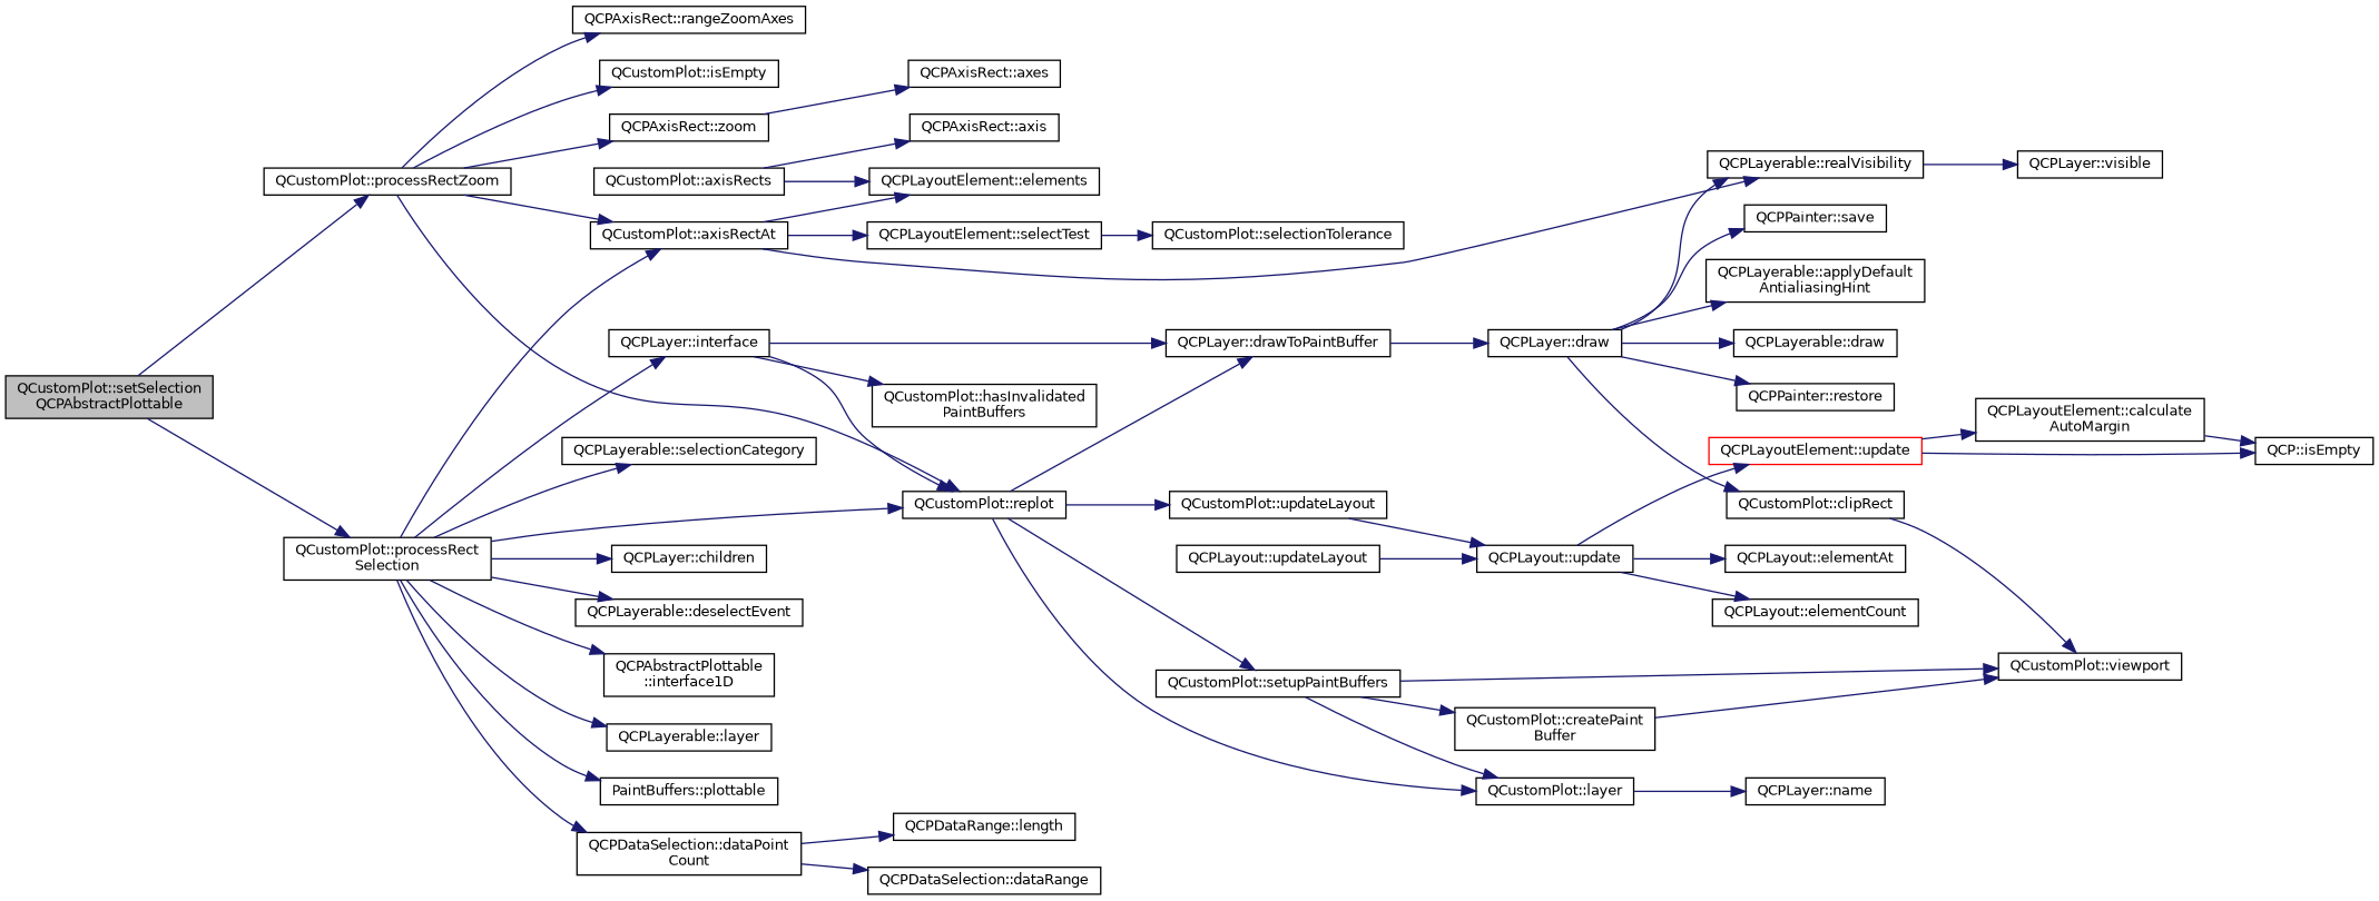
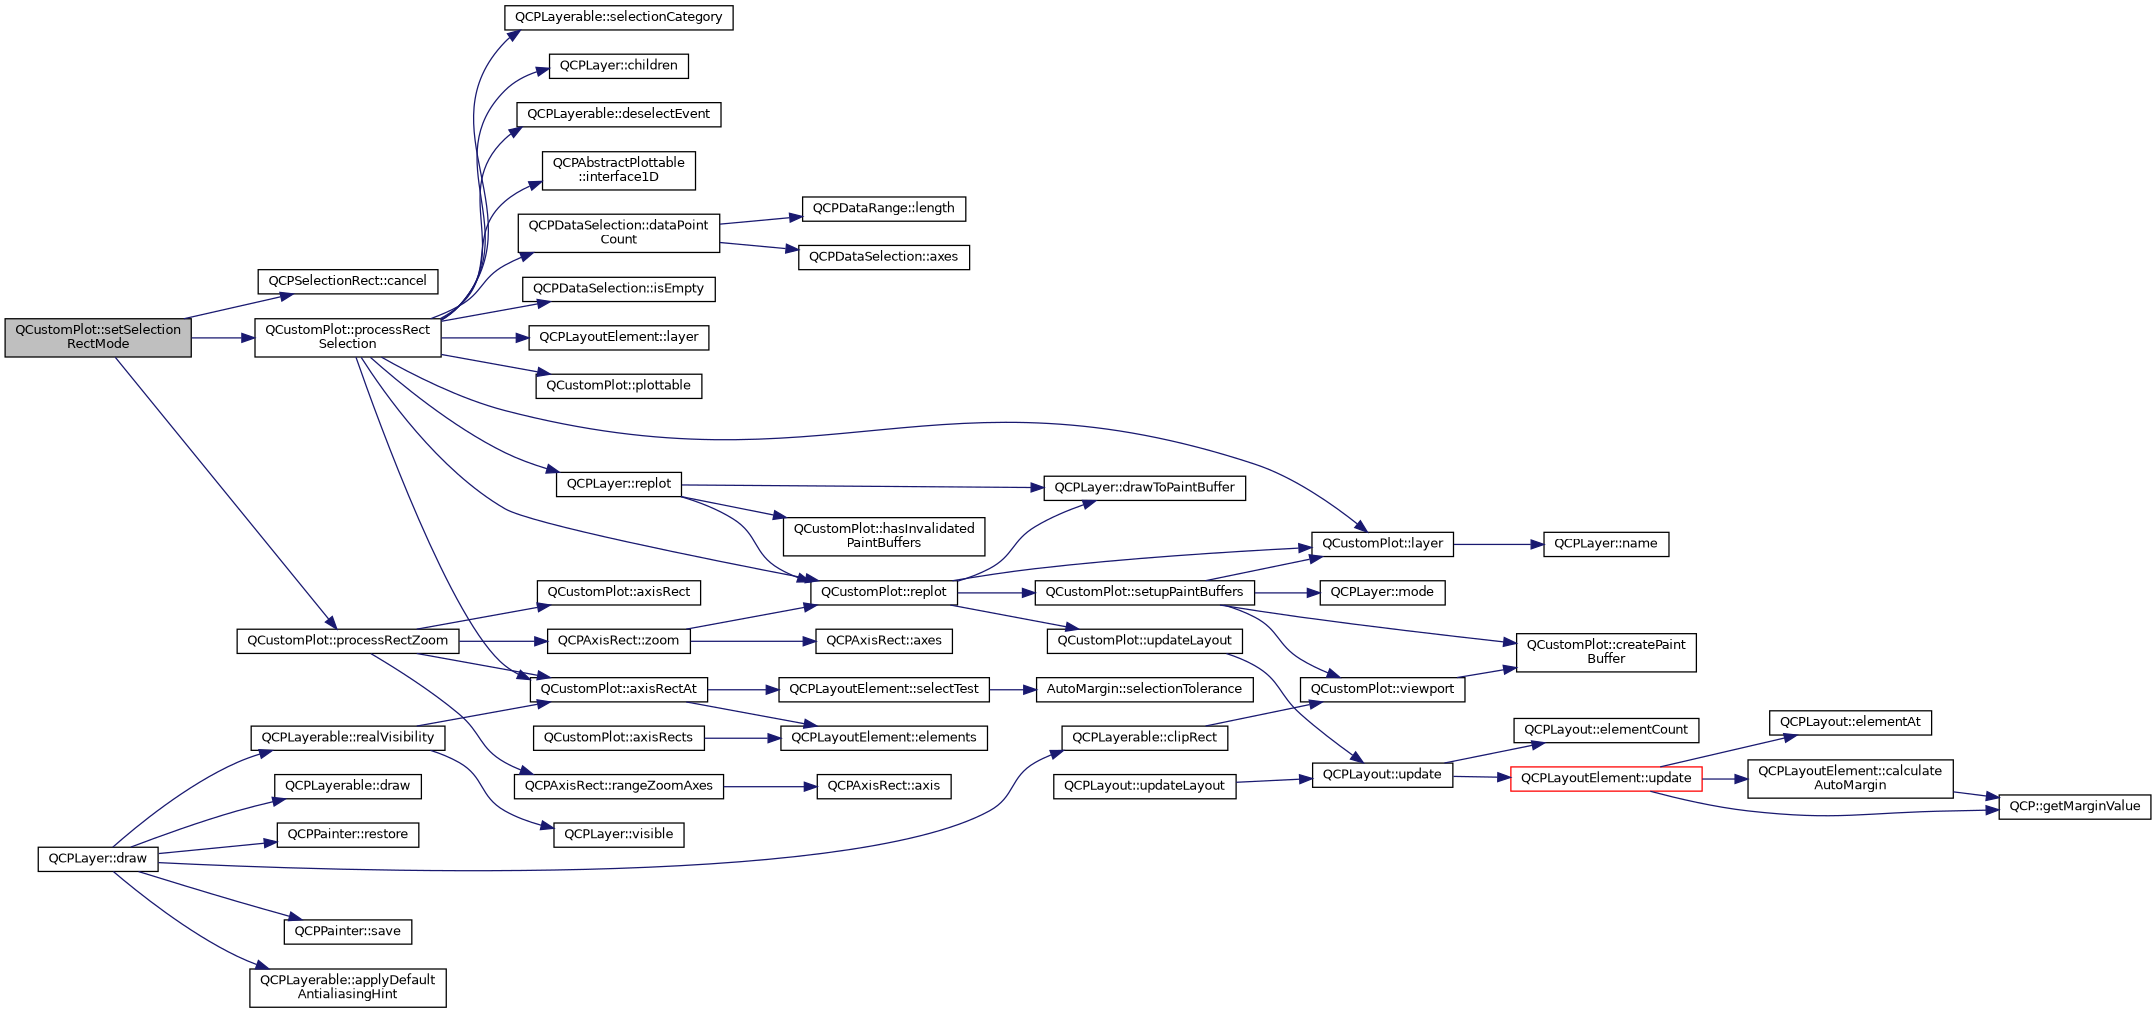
  digraph {
    rankdir=LR
    node [color=black fillcolor=white fontname=Helvetica fontsize=10 shape=record style=filled]
    edge [color=midnightblue fontname=Helvetica fontsize=10 labelfontname=Helvetica labelfontsize=10 style=solid]
-   n1 [fillcolor=grey75 fontcolor=black height=0.2 label="QCustomPlot::setSelection\lQCPAbstractPlottable" width=0.4]
+   n1 [fillcolor=grey75 fontcolor=black height=0.2 label="QCustomPlot::setSelection\lRectMode" width=0.4]
+   n2 [height=0.2 label="QCPSelectionRect::cancel" width=0.4]
    n3 [height=0.2 label="QCustomPlot::processRect\lSelection" width=0.4]
    n4 [height=0.2 label="QCustomPlot::processRectZoom" width=0.4]
    n5 [height=0.2 label="QCustomPlot::axisRectAt" width=0.4]
    n6 [height=0.2 label="QCPLayer::children" width=0.4]
    n7 [height=0.2 label="QCPDataSelection::dataPoint\lCount" width=0.4]
    n8 [height=0.2 label="QCPLayerable::deselectEvent" width=0.4]
    n9 [height=0.2 label="QCPAbstractPlottable\l::interface1D" width=0.4]
-   n11 [height=0.2 label="QCPLayerable::layer" width=0.4]
+   n10 [height=0.2 label="QCPDataSelection::isEmpty" width=0.4]
+   n11 [height=0.2 label="QCPLayoutElement::layer" width=0.4]
    n12 [height=0.2 label="QCustomPlot::layer" width=0.4]
-   n13 [height=0.2 label="PaintBuffers::plottable" width=0.4]
-   n14 [height=0.2 label="QCPLayer::interface" width=0.4]
+   n13 [height=0.2 label="QCustomPlot::plottable" width=0.4]
+   n14 [height=0.2 label="QCPLayer::replot" width=0.4]
    n15 [height=0.2 label="QCustomPlot::replot" width=0.4]
    n16 [height=0.2 label="QCPLayerable::selectionCategory" width=0.4]
-   n17 [height=0.2 label="QCustomPlot::isEmpty" width=0.4]
+   n17 [height=0.2 label="QCustomPlot::axisRect" width=0.4]
    n18 [height=0.2 label="QCPAxisRect::rangeZoomAxes" width=0.4]
    n19 [height=0.2 label="QCPAxisRect::zoom" width=0.4]
    n20 [height=0.2 label="QCPLayoutElement::elements" width=0.4]
    n21 [height=0.2 label="QCPLayerable::realVisibility" width=0.4]
    n22 [height=0.2 label="QCPLayoutElement::selectTest" width=0.4]
-   n23 [height=0.2 label="QCPDataSelection::dataRange" width=0.4]
+   n23 [height=0.2 label="QCPDataSelection::axes" width=0.4]
    n24 [height=0.2 label="QCPDataRange::length" width=0.4]
    n25 [height=0.2 label="QCPLayer::name" width=0.4]
    n26 [height=0.2 label="QCPLayer::drawToPaintBuffer" width=0.4]
    n27 [height=0.2 label="QCustomPlot::hasInvalidated\lPaintBuffers" width=0.4]
    n28 [height=0.2 label="QCustomPlot::setupPaintBuffers" width=0.4]
    n29 [height=0.2 label="QCustomPlot::updateLayout" width=0.4]
    n30 [height=0.2 label="QCPLayer::visible" width=0.4]
-   n31 [height=0.2 label="QCustomPlot::selectionTolerance" width=0.4]
+   n31 [height=0.2 label="AutoMargin::selectionTolerance" width=0.4]
    n32 [height=0.2 label="QCPLayer::draw" width=0.4]
    n33 [height=0.2 label="QCPLayerable::applyDefault\lAntialiasingHint" width=0.4]
-   n34 [height=0.2 label="QCustomPlot::clipRect" width=0.4]
+   n34 [height=0.2 label="QCPLayerable::clipRect" width=0.4]
    n35 [height=0.2 label="QCPLayerable::draw" width=0.4]
    n36 [height=0.2 label="QCPPainter::restore" width=0.4]
    n37 [height=0.2 label="QCPPainter::save" width=0.4]
    n38 [height=0.2 label="QCustomPlot::viewport" width=0.4]
    n39 [height=0.2 label="QCustomPlot::createPaint\lBuffer" width=0.4]
+   n40 [height=0.2 label="QCPLayer::mode" width=0.4]
    n41 [height=0.2 label="QCPLayout::update" width=0.4]
    n42 [height=0.2 label="QCPLayout::elementAt" width=0.4]
    n43 [height=0.2 label="QCPLayout::elementCount" width=0.4]
    n44 [color=red height=0.2 label="QCPLayoutElement::update" width=0.4]
    n45 [height=0.2 label="QCPLayoutElement::calculate\lAutoMargin" width=0.4]
-   n46 [height=0.2 label="QCP::isEmpty" width=0.4]
+   n46 [height=0.2 label="QCP::getMarginValue" width=0.4]
    n47 [height=0.2 label="QCPLayout::updateLayout" width=0.4]
    n48 [height=0.2 label="QCPAxisRect::axis" width=0.4]
    n49 [height=0.2 label="QCPAxisRect::axes" width=0.4]
    n50 [height=0.2 label="QCustomPlot::axisRects" width=0.4]
+   n1 -> n2
    n1 -> n3
    n1 -> n4
    n3 -> n5
    n3 -> n6
    n3 -> n7
    n3 -> n8
    n3 -> n9
+   n3 -> n10
    n3 -> n11
+   n3 -> n12
    n3 -> n13
    n3 -> n14
    n3 -> n15
    n3 -> n16
    n4 -> n5
-   n4 -> n15
+   n19 -> n15
    n4 -> n17
    n4 -> n18
    n4 -> n19
    n5 -> n20
-   n5 -> n21
+   n21 -> n5
    n5 -> n22
    n7 -> n23
    n7 -> n24
    n12 -> n25
    n14 -> n15
    n14 -> n26
    n14 -> n27
    n15 -> n12
    n15 -> n26
    n15 -> n28
    n15 -> n29
-   n50 -> n48
+   n18 -> n48
    n19 -> n49
    n21 -> n30
    n22 -> n31
-   n26 -> n32
    n28 -> n12
    n28 -> n38
    n28 -> n39
+   n28 -> n40
    n29 -> n41
    n32 -> n21
    n32 -> n33
    n32 -> n34
    n32 -> n35
    n32 -> n36
    n32 -> n37
    n34 -> n38
-   n39 -> n38
-   n41 -> n42
+   n38 -> n39
+   n44 -> n42
    n41 -> n43
    n41 -> n44
    n44 -> n45
    n44 -> n46
    n45 -> n46
    n47 -> n41
    n50 -> n20
  }
